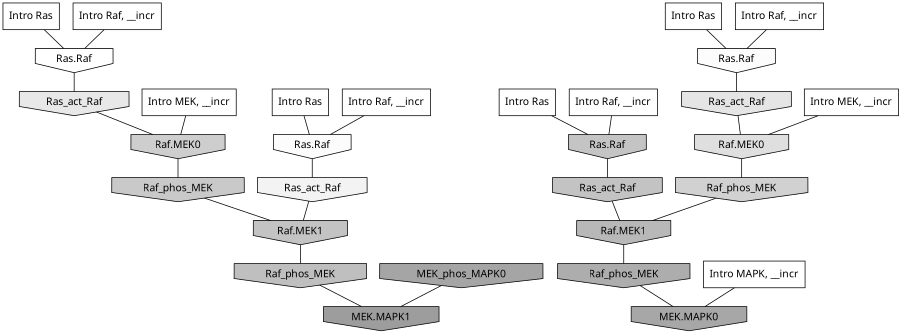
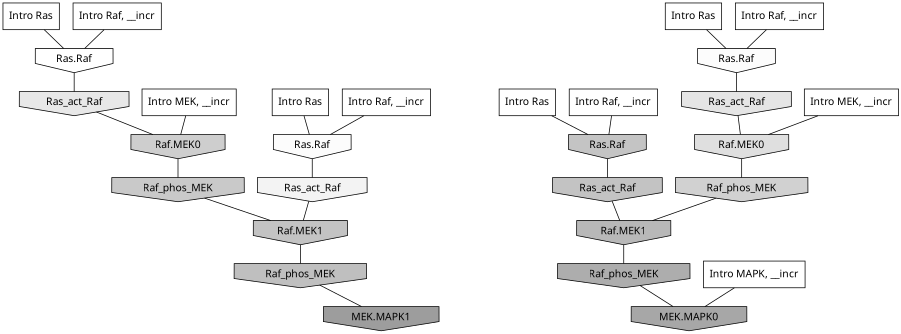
  digraph {
    rankdir=TB
    ranksep=0.30
    node [fillcolor="0.000 0.000 1.000" fontname="CMU Serif" shape=invhouse style=filled]
    edge [color="0.000 0.000 0.000" dir=none fontname="CMU Serif"]
    n1 [label="Intro Ras" shape=rectangle]
    n2 [label="Ras.Raf"]
    n3 [fillcolor="0.000 0.000 0.910" label=Ras_act_Raf]
    n4 [label="Intro Ras" shape=rectangle]
    n5 [fillcolor="0.000 0.000 0.986" label="Ras.Raf"]
    n6 [fillcolor="0.000 0.000 0.953" label=Ras_act_Raf]
    n7 [label="Intro Ras" shape=rectangle]
    n8 [fillcolor="0.000 0.000 0.768" label="Ras.Raf"]
    n9 [fillcolor="0.000 0.000 0.763" label=Ras_act_Raf]
    n10 [label="Intro Ras" shape=rectangle]
    n11 [fillcolor="0.000 0.000 0.988" label="Ras.Raf"]
    n12 [fillcolor="0.000 0.000 0.896" label=Ras_act_Raf]
    n13 [label="Intro Raf, __incr" shape=rectangle]
    n14 [label="Intro Raf, __incr" shape=rectangle]
    n15 [label="Intro Raf, __incr" shape=rectangle]
    n16 [label="Intro Raf, __incr" shape=rectangle]
    n17 [label="Intro MEK, __incr" shape=rectangle]
    n18 [fillcolor="0.000 0.000 0.875" label="Raf.MEK0"]
    n19 [fillcolor="0.000 0.000 0.819" label=Raf_phos_MEK]
    n20 [label="Intro MEK, __incr" shape=rectangle]
    n21 [fillcolor="0.000 0.000 0.806" label="Raf.MEK0"]
    n22 [fillcolor="0.000 0.000 0.789" label=Raf_phos_MEK]
    n23 [label="Intro MAPK, __incr" shape=rectangle]
    n24 [fillcolor="0.000 0.000 0.656" label="MEK.MAPK0"]
    n25 [fillcolor="0.000 0.000 0.764" label="Raf.MEK1"]
    n26 [fillcolor="0.000 0.000 0.750" label=Raf_phos_MEK]
    n27 [fillcolor="0.000 0.000 0.722" label="Raf.MEK1"]
    n28 [fillcolor="0.000 0.000 0.676" label=Raf_phos_MEK]
    n29 [fillcolor="0.000 0.000 0.615" label="MEK.MAPK1"]
-   n30 [fillcolor="0.000 0.000 0.648" label=MEK_phos_MAPK0]
    n1 -> n2
    n2 -> n3
    n3 -> n21
    n4 -> n5
    n5 -> n6
    n6 -> n25
    n7 -> n8
    n8 -> n9
    n9 -> n27
    n10 -> n11
    n11 -> n12
    n12 -> n18
    n13 -> n8
    n14 -> n11
    n15 -> n2
    n16 -> n5
    n17 -> n18
    n18 -> n19
    n19 -> n27
    n20 -> n21
    n21 -> n22
    n22 -> n25
    n23 -> n24
    n25 -> n26
    n26 -> n29
    n27 -> n28
    n28 -> n24
-   n30 -> n29
  }
